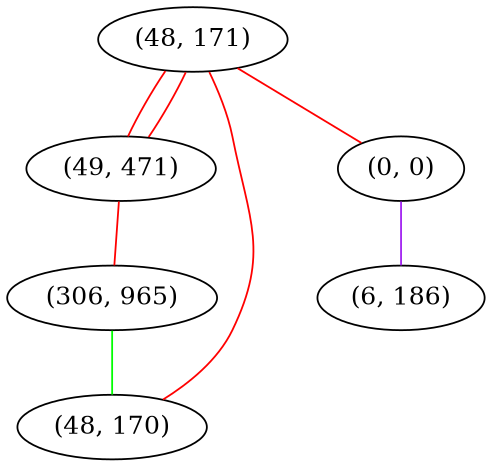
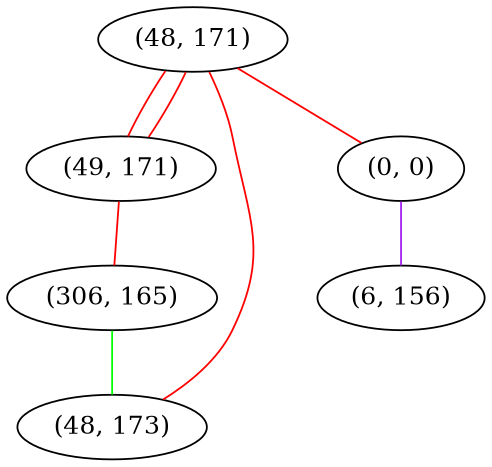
  graph {
    edge [color=red weight=1]
    "(48, 171)"
-   "(49, 171)" [label="(49, 471)"]
-   "(48, 173)" [label="(48, 170)"]
+   "(49, 171)"
+   "(48, 173)"
    "(0, 0)"
-   "(306, 165)" [label="(306, 965)"]
-   "(6, 156)" [label="(6, 186)"]
+   "(306, 165)"
+   "(6, 156)"
    "(48, 171)" -- "(49, 171)"
    "(48, 171)" -- "(49, 171)"
    "(48, 171)" -- "(48, 173)"
    "(48, 171)" -- "(0, 0)"
    "(49, 171)" -- "(306, 165)"
    "(0, 0)" -- "(6, 156)" [color=purple weight=4]
    "(306, 165)" -- "(48, 173)" [color=green weight=2]
  }
